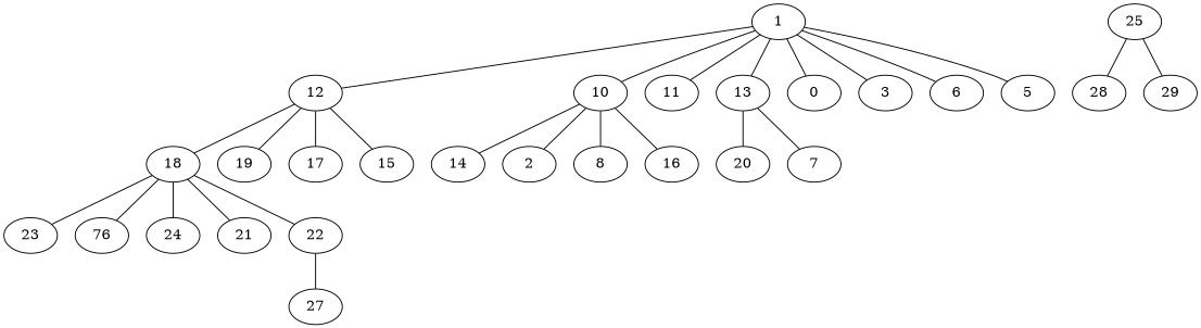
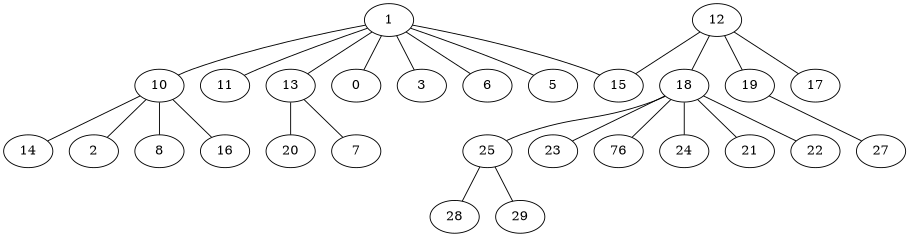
  strict graph {
    1
    12
    10
    11
    13
    0
    3
    6
    5
    18
    19
    17
    15
    14
    2
    8
    16
    20
    7
    25
    23
    n22 [label=76]
    24
    21
    22
    27
    28
    29
-   1 -- 12
+   1 -- 15
    1 -- 10
    1 -- 11
    1 -- 13
    1 -- 0
    1 -- 3
    1 -- 6
    1 -- 5
    12 -- 18
    12 -- 19
    12 -- 17
    12 -- 15
    10 -- 14
    10 -- 2
    10 -- 8
    10 -- 16
    13 -- 20
    13 -- 7
+   18 -- 25
    18 -- 23
    18 -- n22
    18 -- 24
    18 -- 21
    18 -- 22
-   22 -- 27
+   19 -- 27
    25 -- 28
    25 -- 29
  }
